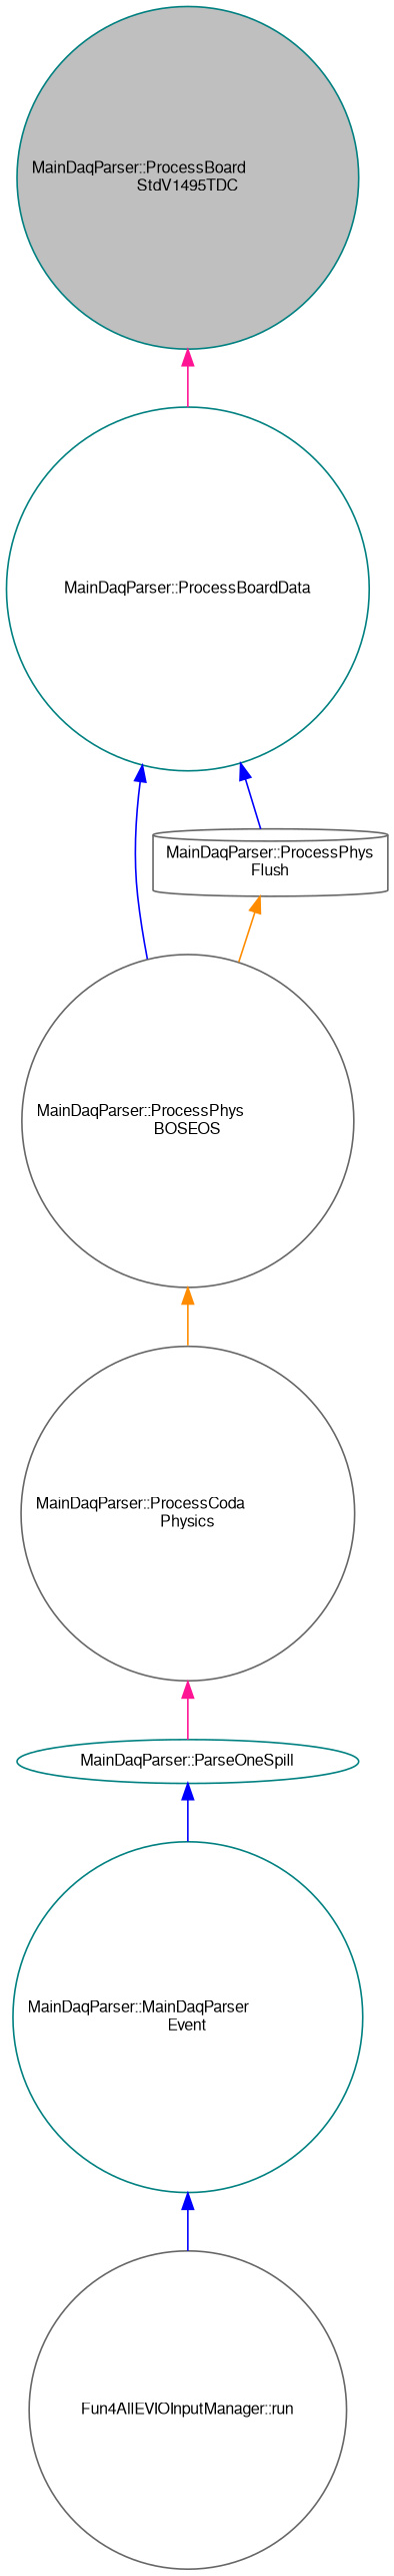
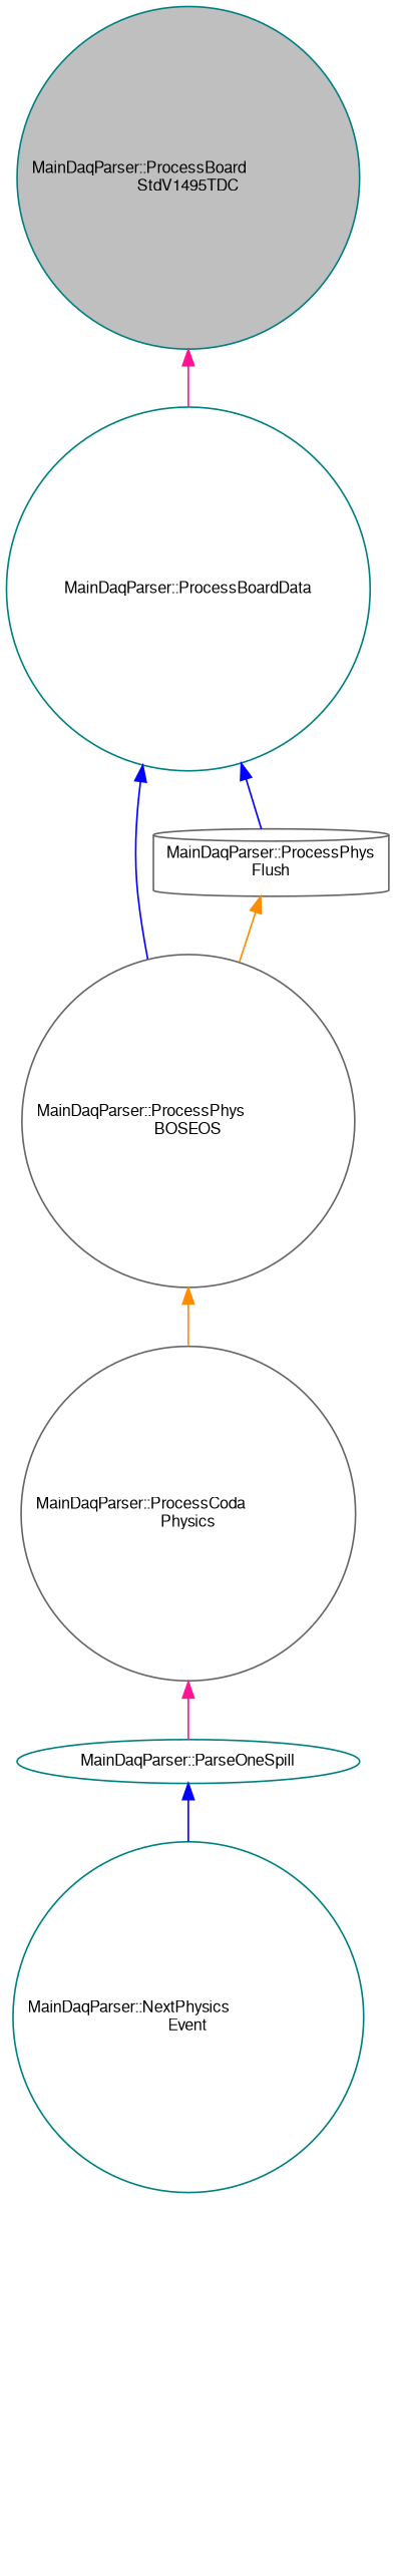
  digraph {
    rankdir=TB
    node [color=teal fontname=FreeSans fontsize=10 shape=circle]
    edge [color=blue dir=back fontname=FreeSans fontsize=10 labelfontname=FreeSans labelfontsize=10 style=solid]
    n1 [fillcolor=grey75 fontcolor=black height=0.2 label="MainDaqParser::ProcessBoard\lStdV1495TDC" style=filled width=0.4]
    n2 [height=0.2 label="MainDaqParser::ProcessBoardData" width=0.4]
    n3 [color=gray40 height=0.2 label="MainDaqParser::ProcessPhys\lBOSEOS" width=0.4]
    n4 [color=gray40 height=0.2 label="MainDaqParser::ProcessPhys\lFlush" shape=cylinder width=0.4]
    n5 [color=gray40 height=0.2 label="MainDaqParser::ProcessCoda\lPhysics" width=0.4]
    n6 [height=0.2 label="MainDaqParser::ParseOneSpill" shape=ellipse width=0.4]
-   n7 [height=0.2 label="MainDaqParser::MainDaqParser\lEvent" width=0.4]
-   n8 [color=gray40 height=0.2 label="Fun4AllEVIOInputManager::run" width=0.4]
+   n7 [height=0.2 label="MainDaqParser::NextPhysics\lEvent" width=0.4]
    n1 -> n2 [color=deeppink]
    n2 -> n3
    n2 -> n4
    n3 -> n5 [color=darkorange]
    n4 -> n3 [color=darkorange]
    n5 -> n6 [color=deeppink]
    n6 -> n7
-   n7 -> n8
  }
